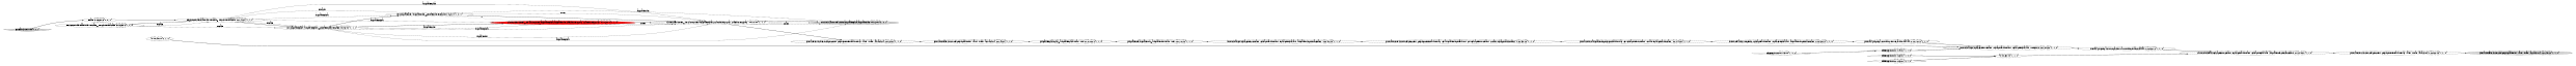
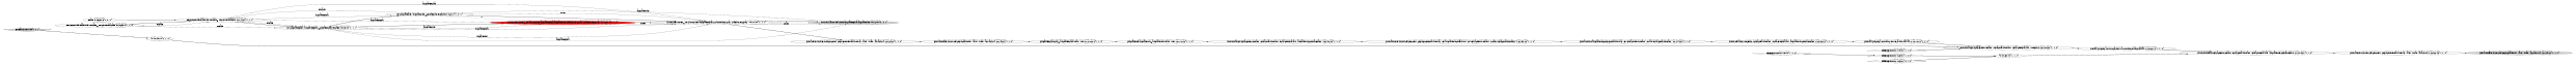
  digraph {
    rankdir=LR
    node [fillcolor=white shape=ellipse style=filled]
    edge [style=bold]
    n1 [fillcolor=lightgray label="return new ClusterModel(context,assignableReplicas,assignableNodes)@@@8@@@['0', '0', '1']"]
    n2 [label="ResourceControllerDataProvider testCache = setupClusterDataCache()@@@3@@@['1', '1', '0']"]
    n3 [label="Set<AssignableReplica> assignableReplicas = generateReplicas(testCache)@@@5@@@['1', '1', '1']"]
    n4 [label="ResourceControllerDataProvider testCache = setupClusterDataCache()@@@4@@@['1', '1', '1']"]
    n5 [label="{}@@@19@@@['0', '1', '0']"]
    n6 [label="clusterModel.assign(replica.getResourceName(),replica.getPartitionName(),replica.getReplicaState(),\"NON-EXIST\")@@@22@@@['1', '1', '0']"]
    n7 [label="Assert.fail(\"Assigning a resource partition to a non existing instance shall fail.\")@@@23@@@['1', '1', '0']"]
    n8 [label="clusterModel.assign(\"NOT-EXIST\",replica.getPartitionName(),replica.getReplicaState(),assignableNode.getInstanceName())@@@16@@@['1', '1', '0']"]
    n9 [label="Assert.fail(\"Assigning a non existing resource partition shall fail.\")@@@17@@@['1', '1', '0']"]
    n10 [label="clusterModel.assign(replica.getResourceName(),replica.getPartitionName(),replica.getReplicaState(),assignableNode.getInstanceName())@@@12@@@['1', '1', '0']"]
    n11 [label="Assert.assertTrue(clusterModel.getContext().getAssignmentForFaultZoneMap().get(assignableNode.getFaultZone()).get(replica.getResourceName()).contains(replica.getPartitionName()))@@@13@@@['1', '1', '0']"]
    n12 [label="Assert.assertTrue(assignableNode.getAssignedPartitionsMap().get(replica.getResourceName()).contains(replica.getPartitionName()))@@@14@@@['1', '1', '0']"]
    n13 [fillcolor=lightgray label="getDefaultClusterModel['0', '0', '1']" shape=diamond]
    n14 [label="initialize()@@@3@@@['0', '0', '1']"]
    n15 [fillcolor=red label="ClusterContext context = new ClusterContext(assignableReplicas,assignableNodes,Collections.emptyMap(),Collections.emptyMap())@@@6@@@['0', '1', '0']"]
    n16 [label="ClusterContext context = new ClusterContext(assignableReplicas,2,Collections.emptyMap(),Collections.emptyMap())@@@7@@@['1', '1', '1']"]
    n17 [label="Assert.assertTrue(clusterModel.getContext().getAssignmentForFaultZoneMap().values().stream().allMatch(null))@@@8@@@['1', '1', '0']"]
    n18 [label="HelixException ex@@@19@@@['1', '1', '0']" shape=diamond]
    n19 [label="Set<AssignableNode> assignableNodes = generateNodes(testCache)@@@6@@@['1', '0', '1']"]
    n20 [label="Assert.assertFalse(clusterModel.getAssignableNodes().values().stream().anyMatch(null))@@@9@@@['1', '1', '0']"]
    n21 [label="HelixException ex@@@19@@@['1', '0', '0']" shape=diamond]
    n22 [label="AssignableReplica replica = assignableReplicas.iterator().next()@@@10@@@['1', '1', '0']"]
    n23 [label="AssignableNode assignableNode = assignableNodes.iterator().next()@@@11@@@['1', '1', '0']"]
    n24 [label="clusterModel.release(replica.getResourceName(),replica.getPartitionName(),replica.getReplicaState(),assignableNode.getInstanceName())@@@27@@@['1', '1', '0']"]
    n25 [label="Assert.assertTrue(clusterModel.getContext().getAssignmentForFaultZoneMap().values().stream().allMatch(null))@@@28@@@['1', '1', '0']"]
    n26 [fillcolor=lightgray label="Assert.assertFalse(clusterModel.getAssignableNodes().values().stream().anyMatch(null))@@@29@@@['1', '1', '0']"]
    n27 [label="HelixException ex@@@25@@@['0', '1', '0']" shape=diamond]
    n28 [label="{}@@@25@@@['1', '1', '0']"]
    n29 [label="HelixException ex@@@25@@@['1', '0', '0']" shape=diamond]
    n2 -> n3 [label=testCache style=solid]
    n2 -> n4 [label=testCache style=solid]
    n2 -> n4
    n3 -> n1 [label=assignableReplicas style=solid]
    n3 -> n15
    n3 -> n15 [label=assignableNodes style=solid]
    n3 -> n16 [label=assignableNodes style=solid]
    n3 -> n16 [label=assignableReplicas style=solid]
    n3 -> n19
    n4 -> n3
    n4 -> n3 [label=testCache style=solid]
    n4 -> n15 [label=assignableReplicas style=solid]
    n4 -> n16 [label=assignableReplicas style=solid]
    n4 -> n19 [label=testCache style=solid]
    n4 -> n19 [label=assignableReplicas style=solid]
    n5 -> n6
    n6 -> n7
    n7 -> n24
    n8 -> n9
    n9 -> n6
    n10 -> n11
    n11 -> n12
    n12 -> n8
-   n13 -> n14
+   n13 -> n5
    n14 -> n4
    n15 -> n16
    n15 -> n16 [label=context style=solid]
    n16 -> n1 [label=0 style=dashed]
    n16 -> n1 [label=context style=solid]
    n16 -> n1
    n16 -> n17
    n17 -> n20
    n18 -> n6
    n19 -> n1 [label=assignableNodes style=solid]
    n19 -> n15 [label=0 style=dashed]
    n19 -> n16 [label=context style=solid]
    n19 -> n16
    n20 -> n22
-   n21 -> n18
+   n21 -> n29
    n22 -> n23
    n23 -> n10
    n24 -> n25
    n25 -> n26
    n27 -> n28
    n28 -> n24
    n29 -> n28
  }
